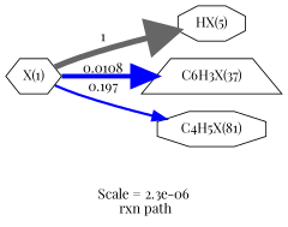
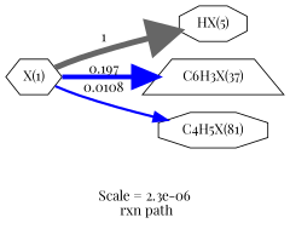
  digraph {
    fontname="Playfair Display"
    label="Scale = 2.3e-06\l rxn path"
    rankdir=LR
    node [fontname="Playfair Display" shape=octagon]
    edge [color=blue fontname="Playfair Display"]
    n1 [label="X(1)" shape=hexagon]
    n2 [label="HX(5)"]
    n3 [label="C6H3X(37)" shape=trapezium]
    n4 [label="C4H5X(81)"]
    n1 -> n2 [arrowsize=3 color=gray40 label=" 1" style="setlinewidth(6)"]
-   n1 -> n3 [arrowsize=2.39 label=" 0.0108" style="setlinewidth(4.77)"]
-   n1 -> n4 [arrowsize=1.29 label=" 0.197" style="setlinewidth(2.58)"]
+   n1 -> n3 [arrowsize=2.39 label=" 0.197" style="setlinewidth(4.77)"]
+   n1 -> n4 [arrowsize=1.29 label=" 0.0108" style="setlinewidth(2.58)"]
  }
